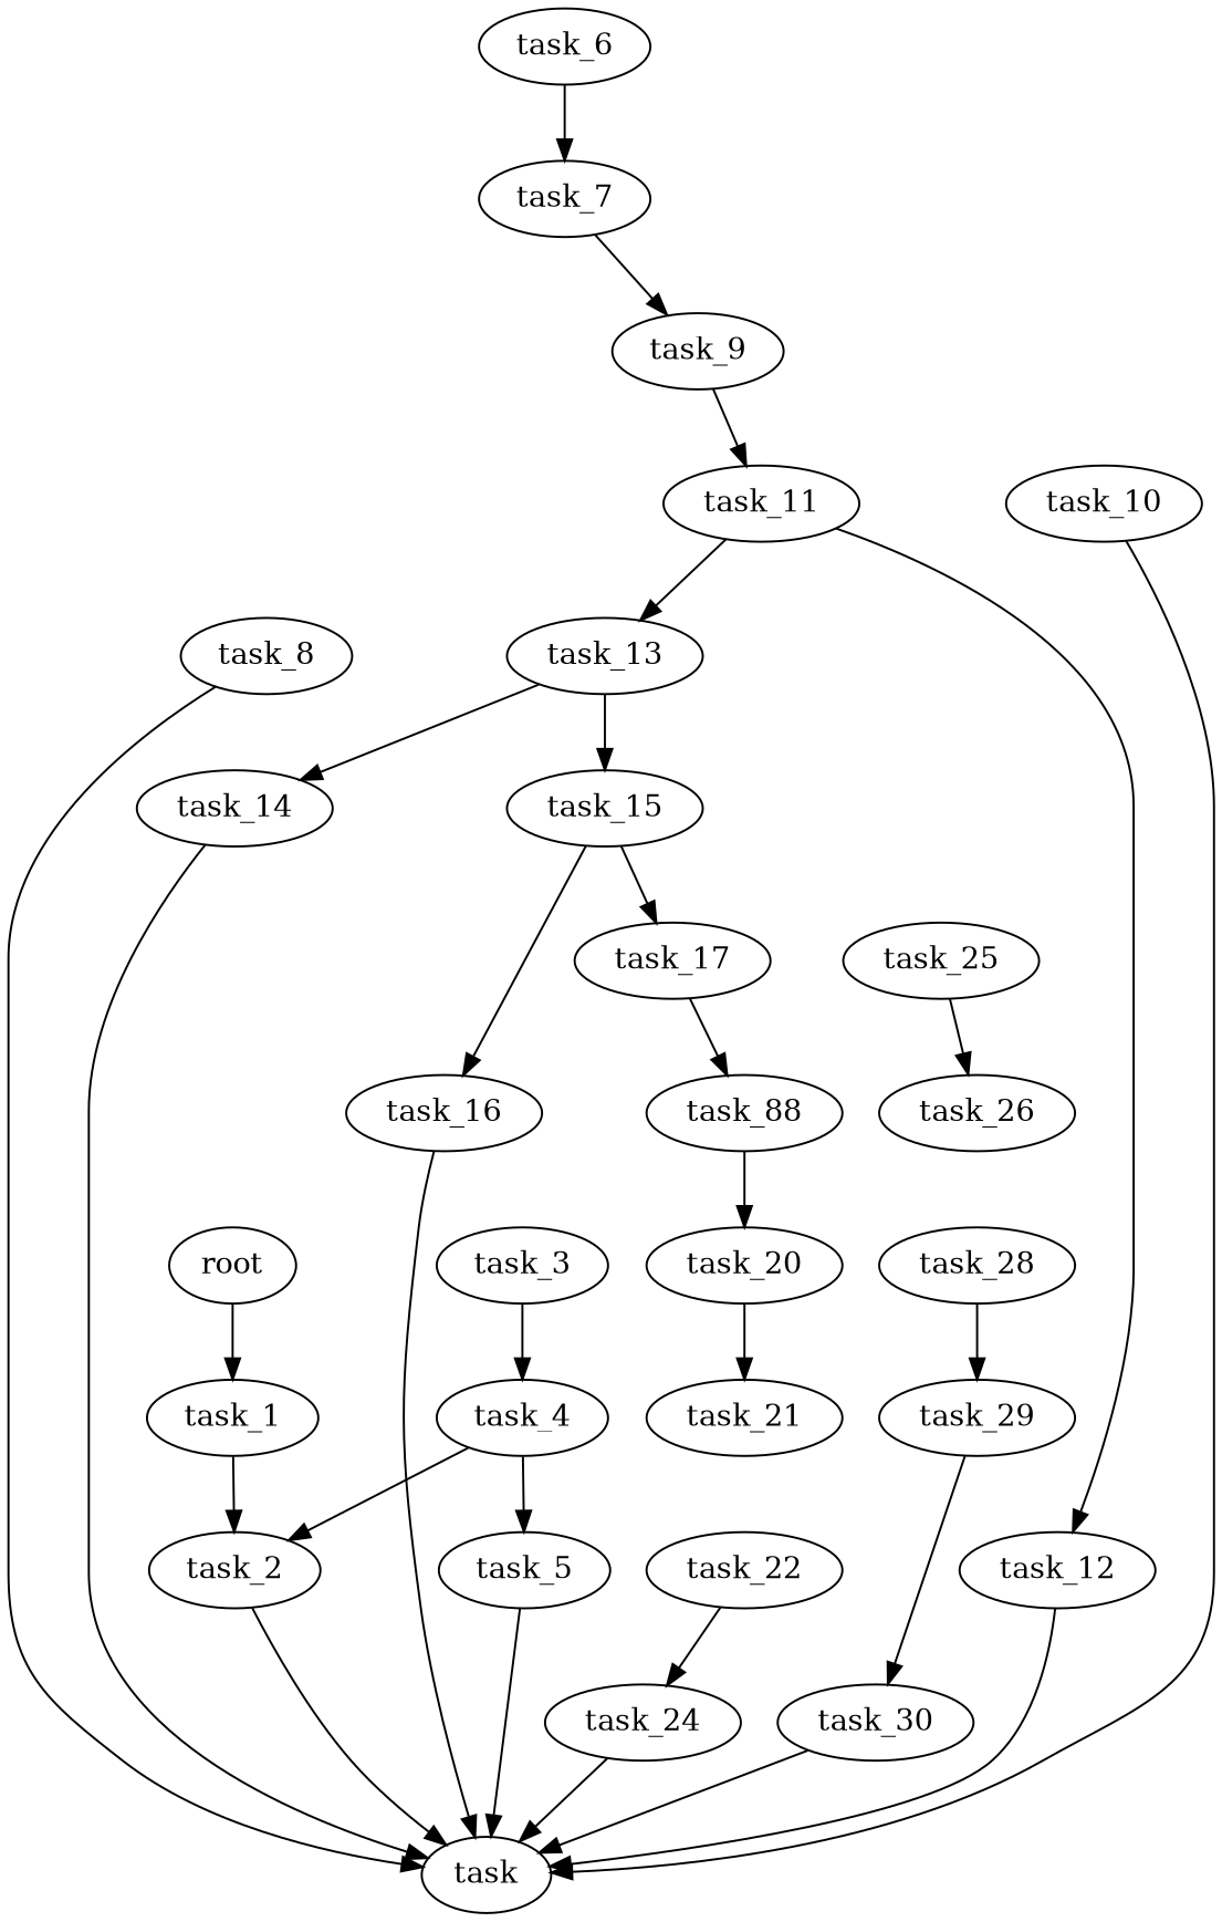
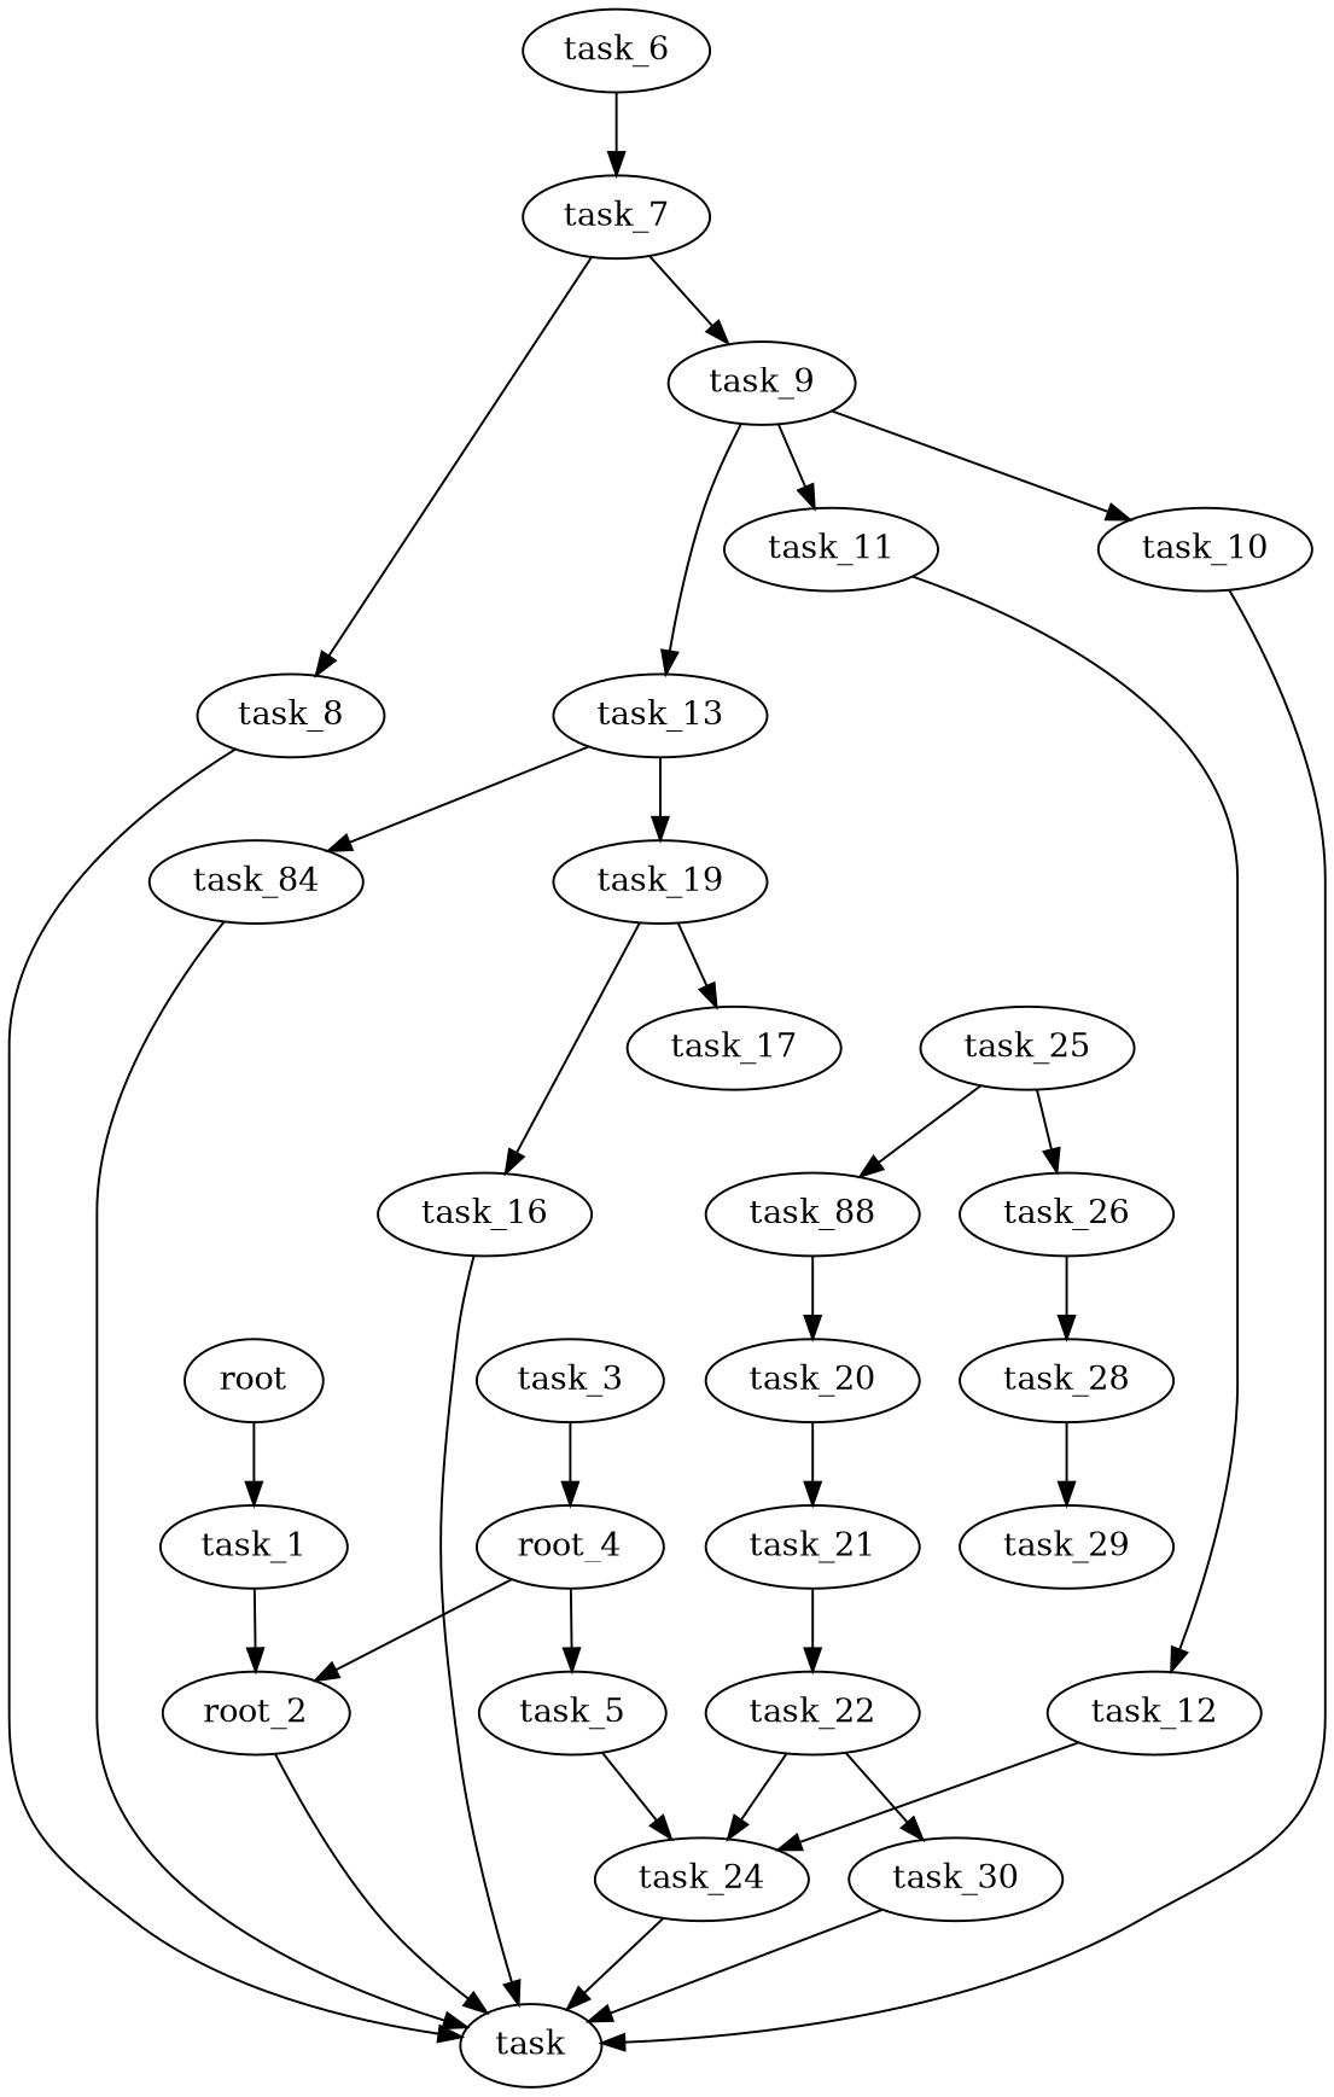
  digraph {
    root
    task_1
-   task_2
+   task_2 [label=root_2]
    n4 [label=task]
    task_3
-   task_4
+   task_4 [label=root_4]
    task_5
    task_6
    task_7
    task_8
    task_9
    task_10
    task_11
    task_12
    task_13
-   task_14
-   task_15
+   task_14 [label=task_84]
+   task_15 [label=task_19]
    task_16
    task_17
    n20 [label=task_88]
    task_20
    task_21
    task_22
    task_24
    task_25
    task_26
    task_28
    task_29
    task_30
    root -> task_1
    task_1 -> task_2
    task_2 -> n4
    task_3 -> task_4
    task_4 -> task_2
    task_4 -> task_5
-   task_5 -> n4
+   task_5 -> task_24
    task_6 -> task_7
+   task_7 -> task_8
    task_7 -> task_9
    task_8 -> n4
+   task_9 -> task_10
    task_9 -> task_11
    task_10 -> n4
    task_11 -> task_12
-   task_11 -> task_13
-   task_12 -> n4
+   task_9 -> task_13
+   task_12 -> task_24
    task_13 -> task_14
    task_13 -> task_15
    task_14 -> n4
    task_15 -> task_16
    task_15 -> task_17
    task_16 -> n4
-   task_17 -> n20
+   task_25 -> n20
    n20 -> task_20
    task_20 -> task_21
+   task_21 -> task_22
    task_22 -> task_24
    task_24 -> n4
    task_25 -> task_26
+   task_26 -> task_28
    task_28 -> task_29
-   task_29 -> task_30
+   task_22 -> task_30
    task_30 -> n4
  }
